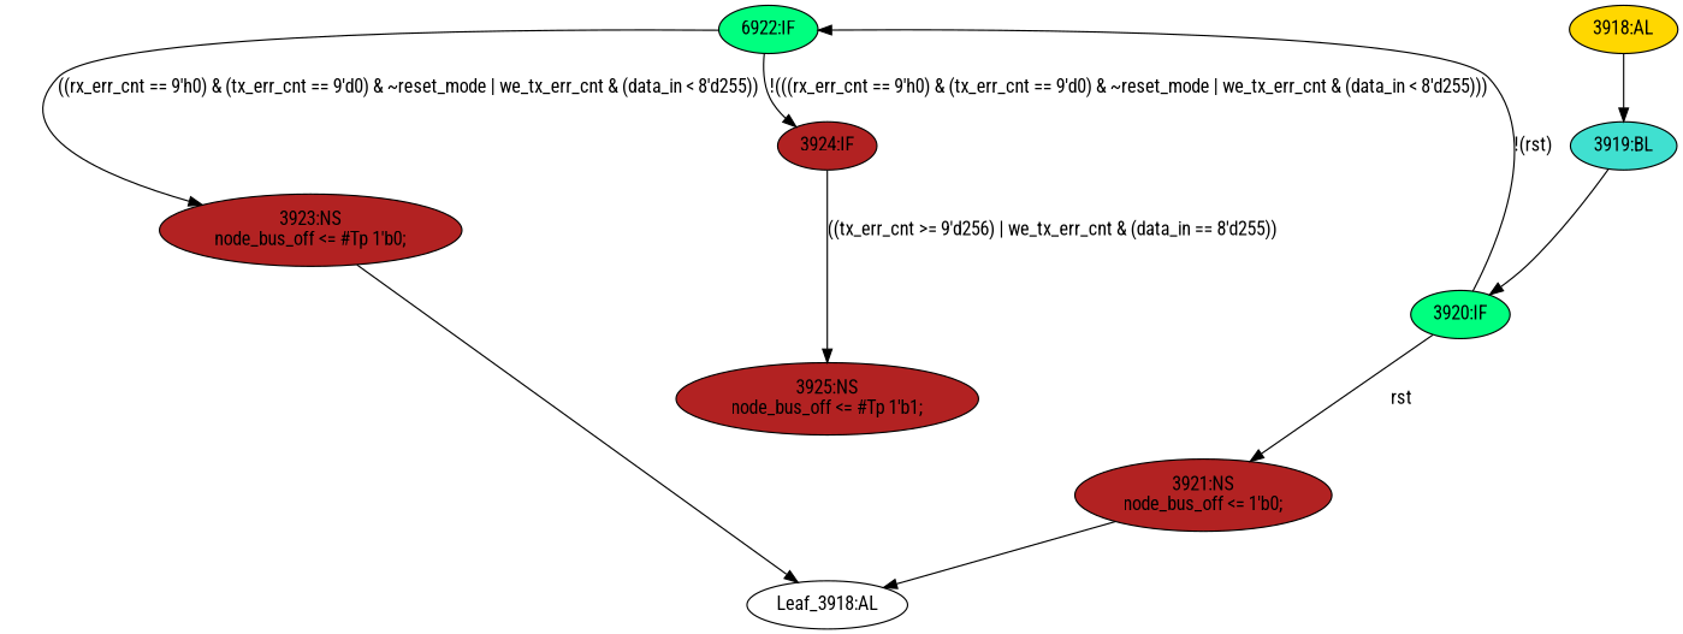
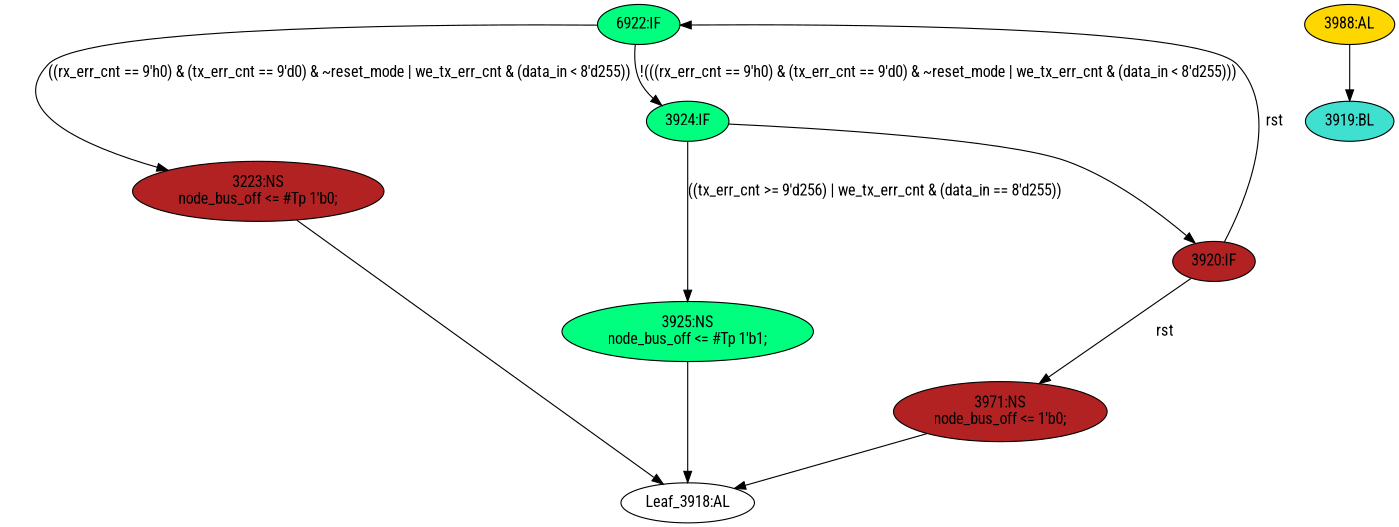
  strict digraph {
    fontname="Roboto Condensed"
    node [fillcolor=springgreen fontname="Roboto Condensed" statements="[]" style=filled typ=IfStatement]
    edge [cond="[]" fontname="Roboto Condensed" lineno=None]
    n1 [ast="<pyverilog.vparser.ast.IfStatement object at 0x7f44f6b21a50>" label="6922:IF"]
-   n2 [ast="<pyverilog.vparser.ast.NonblockingSubstitution object at 0x7f44f6b21f50>" fillcolor=firebrick label="3923:NS\nnode_bus_off <= #Tp 1'b0;" statements="[<pyverilog.vparser.ast.NonblockingSubstitution object at 0x7f44f6b21f50>]" typ=NonblockingSubstitution]
-   n3 [ast="<pyverilog.vparser.ast.IfStatement object at 0x7f44f6b21a90>" fillcolor=firebrick label="3924:IF"]
+   n2 [ast="<pyverilog.vparser.ast.NonblockingSubstitution object at 0x7f44f6b21f50>" fillcolor=firebrick label="3223:NS\nnode_bus_off <= #Tp 1'b0;" statements="[<pyverilog.vparser.ast.NonblockingSubstitution object at 0x7f44f6b21f50>]" typ=NonblockingSubstitution]
+   n3 [ast="<pyverilog.vparser.ast.IfStatement object at 0x7f44f6b21a90>" label="3924:IF"]
    n4 [def_var="['node_bus_off']" label="Leaf_3918:AL" fillcolor="" statements="" style="" typ=""]
-   n5 [ast="<pyverilog.vparser.ast.NonblockingSubstitution object at 0x7f44f6b21ad0>" fillcolor=firebrick label="3925:NS\nnode_bus_off <= #Tp 1'b1;" statements="[<pyverilog.vparser.ast.NonblockingSubstitution object at 0x7f44f6b21ad0>]" typ=NonblockingSubstitution]
+   n5 [ast="<pyverilog.vparser.ast.NonblockingSubstitution object at 0x7f44f6b21ad0>" label="3925:NS\nnode_bus_off <= #Tp 1'b1;" statements="[<pyverilog.vparser.ast.NonblockingSubstitution object at 0x7f44f6b21ad0>]" typ=NonblockingSubstitution]
    n6 [ast="<pyverilog.vparser.ast.Block object at 0x7f44f6b2e5d0>" fillcolor=turquoise label="3919:BL" typ=Block]
-   n7 [ast="<pyverilog.vparser.ast.IfStatement object at 0x7f44f6b2e610>" label="3920:IF"]
-   n8 [ast="<pyverilog.vparser.ast.NonblockingSubstitution object at 0x7f44f6b2e650>" fillcolor=firebrick label="3921:NS\nnode_bus_off <= 1'b0;" statements="[<pyverilog.vparser.ast.NonblockingSubstitution object at 0x7f44f6b2e650>]" typ=NonblockingSubstitution]
-   n9 [ast="<pyverilog.vparser.ast.Always object at 0x7f44f6b2e850>" clk_sens=True fillcolor=gold label="3918:AL" sens="['clk', 'rst']" typ=Always use_var="['tx_err_cnt', 'reset_mode', 'data_in', 'rx_err_cnt', 'we_tx_err_cnt', 'rst']"]
+   n7 [ast="<pyverilog.vparser.ast.IfStatement object at 0x7f44f6b2e610>" fillcolor=firebrick label="3920:IF"]
+   n8 [ast="<pyverilog.vparser.ast.NonblockingSubstitution object at 0x7f44f6b2e650>" fillcolor=firebrick label="3971:NS\nnode_bus_off <= 1'b0;" statements="[<pyverilog.vparser.ast.NonblockingSubstitution object at 0x7f44f6b2e650>]" typ=NonblockingSubstitution]
+   n9 [ast="<pyverilog.vparser.ast.Always object at 0x7f44f6b2e850>" clk_sens=True fillcolor=gold label="3988:AL" sens="['clk', 'rst']" typ=Always use_var="['tx_err_cnt', 'reset_mode', 'data_in', 'rx_err_cnt', 'we_tx_err_cnt', 'rst']"]
    n1 -> n2 [cond="['rx_err_cnt', 'tx_err_cnt', 'reset_mode', 'we_tx_err_cnt', 'data_in']" label="((rx_err_cnt == 9'h0) & (tx_err_cnt == 9'd0) & ~reset_mode | we_tx_err_cnt & (data_in < 8'd255))" lineno=3922]
    n1 -> n3 [cond="['rx_err_cnt', 'tx_err_cnt', 'reset_mode', 'we_tx_err_cnt', 'data_in']" label="!(((rx_err_cnt == 9'h0) & (tx_err_cnt == 9'd0) & ~reset_mode | we_tx_err_cnt & (data_in < 8'd255)))" lineno=3922]
    n2 -> n4
    n3 -> n5 [cond="['tx_err_cnt', 'we_tx_err_cnt', 'data_in']" label="((tx_err_cnt >= 9'd256) | we_tx_err_cnt & (data_in == 8'd255))" lineno=3924]
-   n6 -> n7
-   n7 -> n1 [cond="['rst']" label="!(rst)" lineno=3920]
+   n5 -> n4
+   n3 -> n7
+   n7 -> n1 [cond="['rst']" label=rst lineno=3920]
    n7 -> n8 [cond="['rst']" label=rst lineno=3920]
    n8 -> n4
    n9 -> n6
  }
